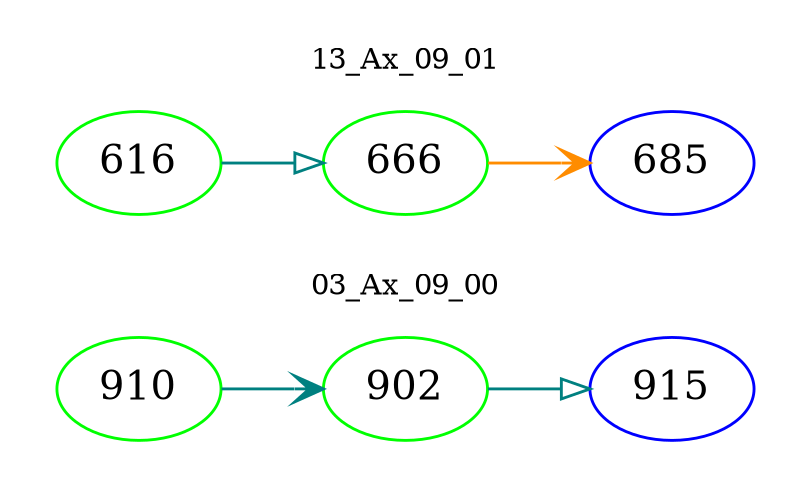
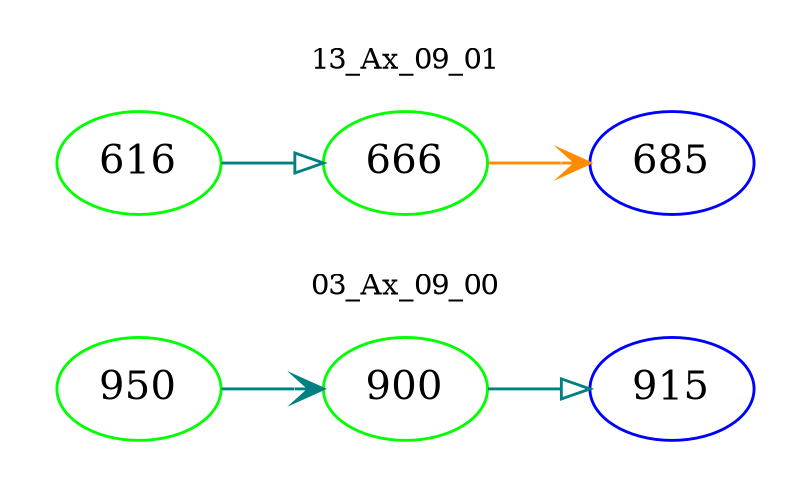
  digraph {
    rankdir=LR
    node [color=green]
    edge [arrowhead=vee color=teal]
-   n1 [label=910]
-   n2 [label=902]
+   n1 [label=950]
+   n2 [label=900]
    n3 [color=blue label=915]
    n4 [label=616]
    n5 [label=666]
    n6 [color=blue label=685]
    subgraph cluster_1 {
      color=white
      fontsize=10
      label="03_Ax_09_00"
      n1
      n2
      n3
    }
    subgraph cluster_2 {
      color=white
      fontsize=10
      label="13_Ax_09_01"
      n4
      n5
      n6
    }
    n1 -> n2
    n2 -> n3 [arrowhead=onormal]
    n4 -> n5 [arrowhead=onormal]
    n5 -> n6 [color=darkorange]
  }
